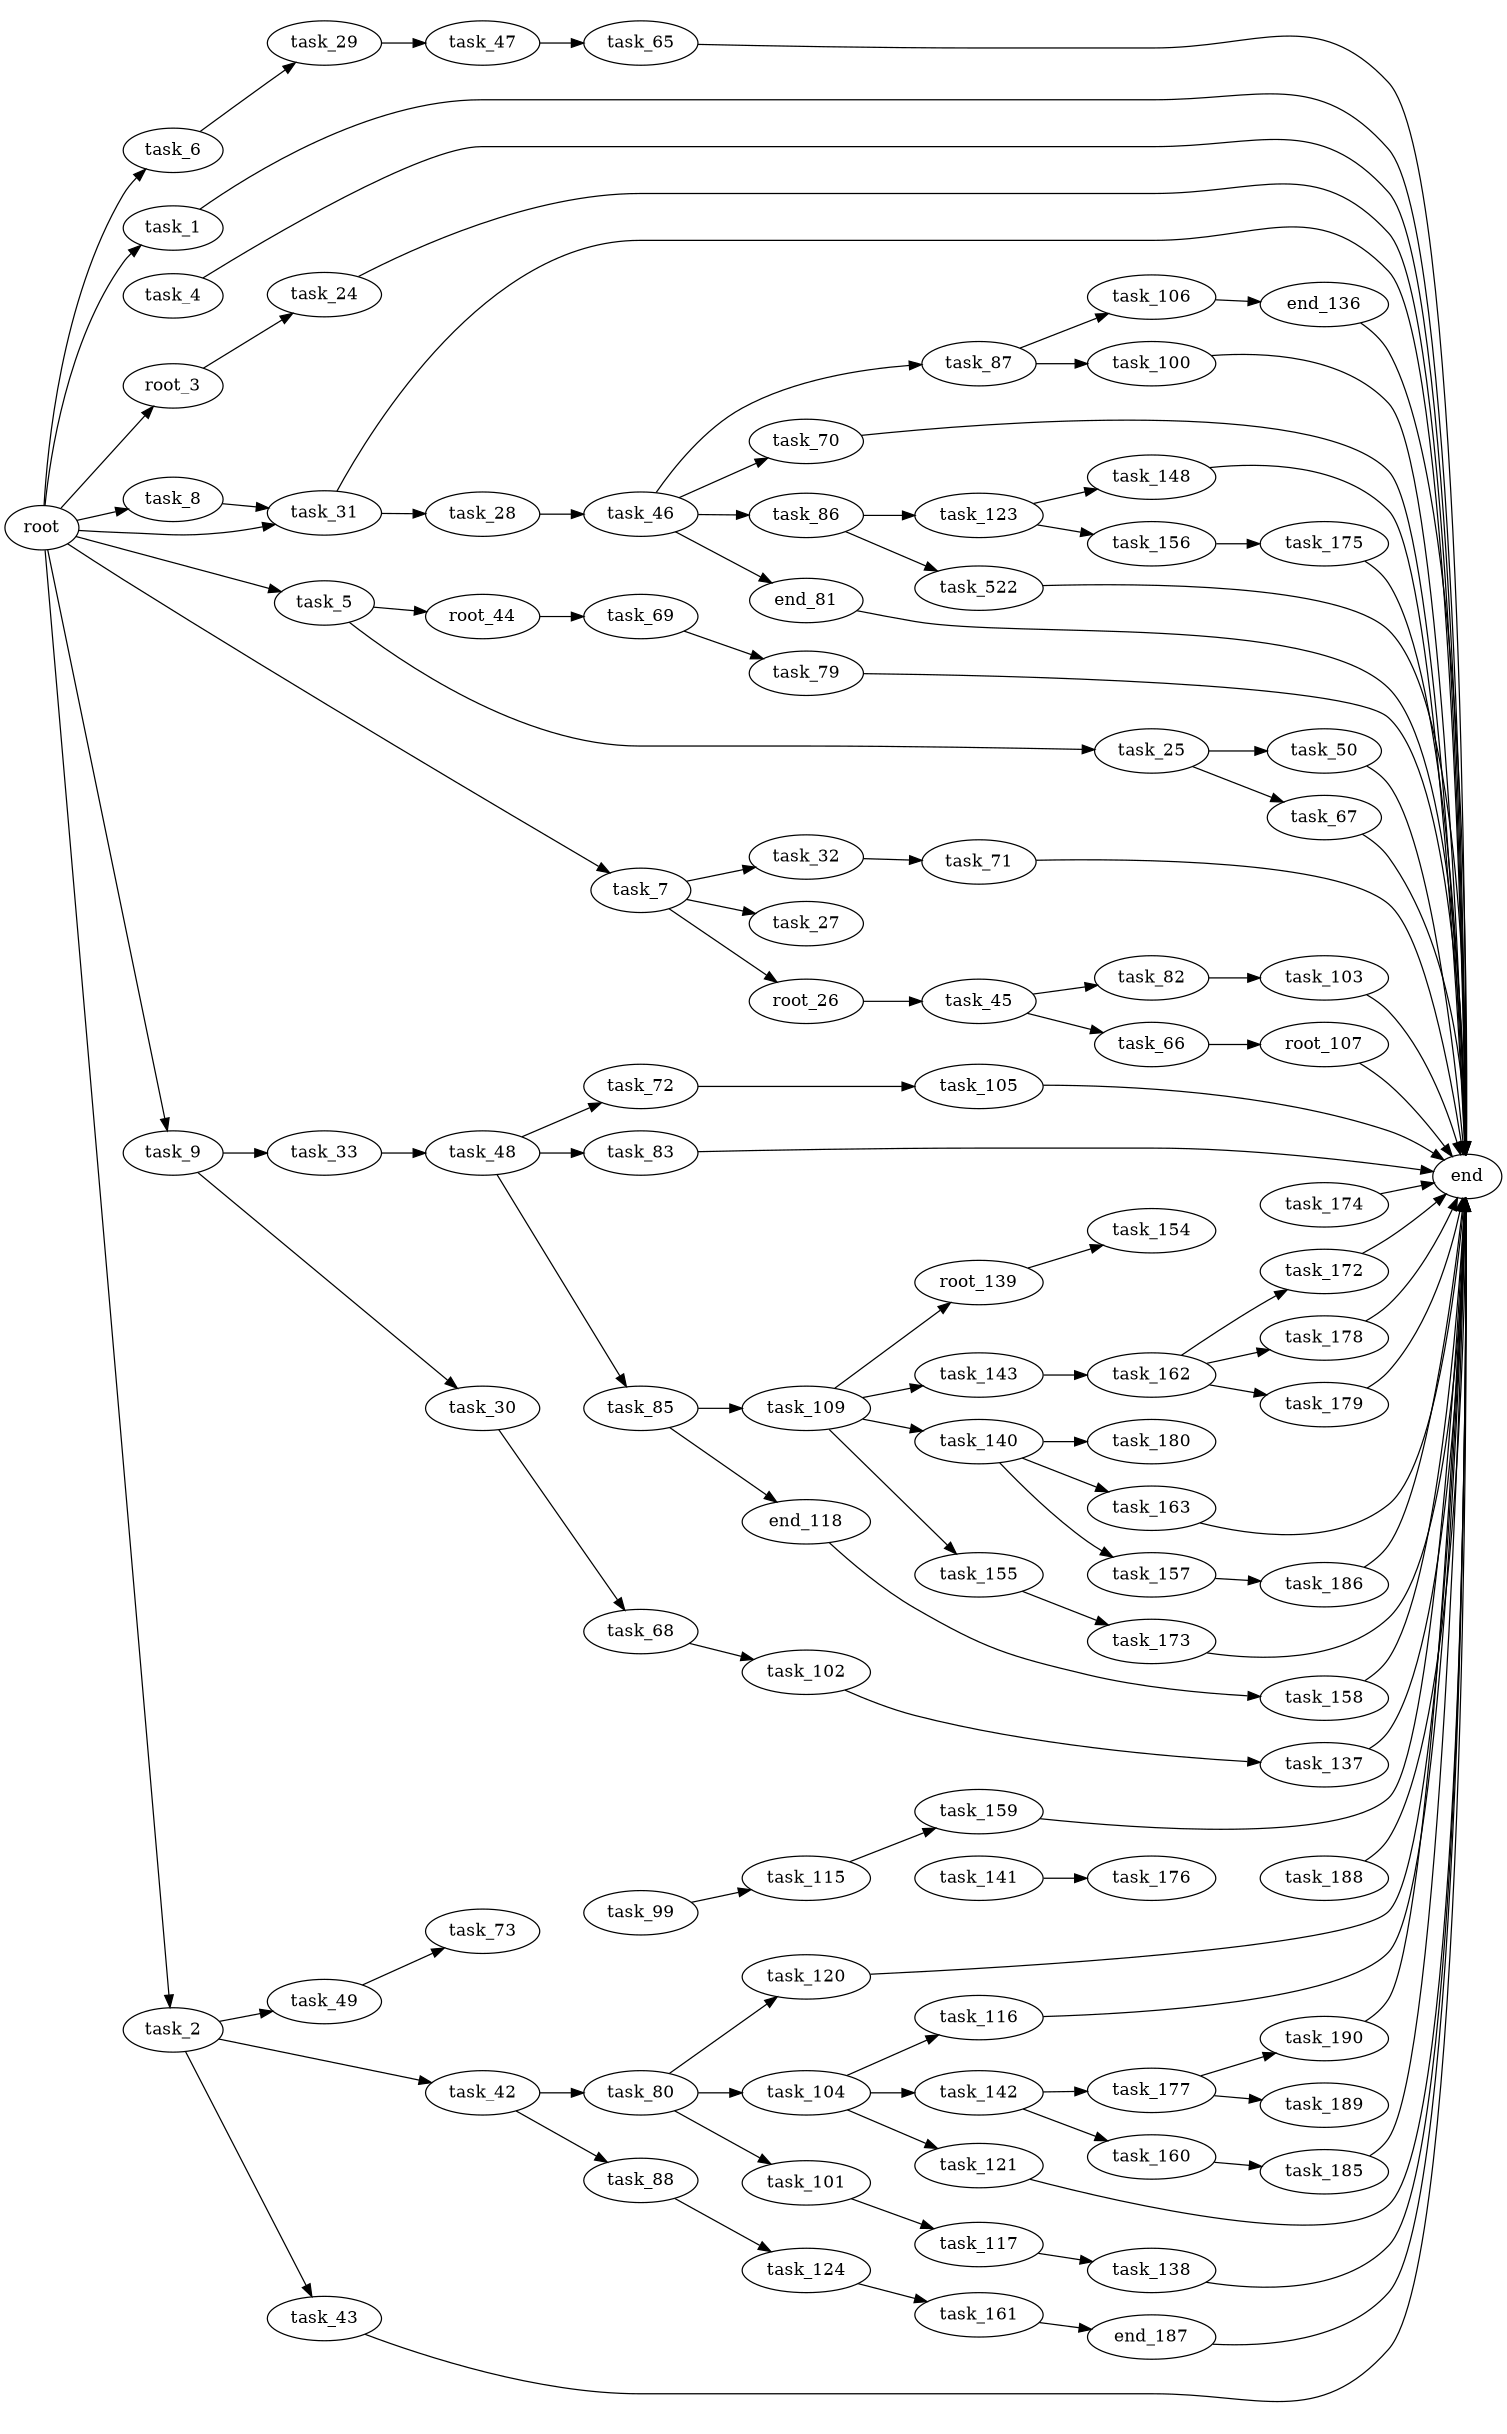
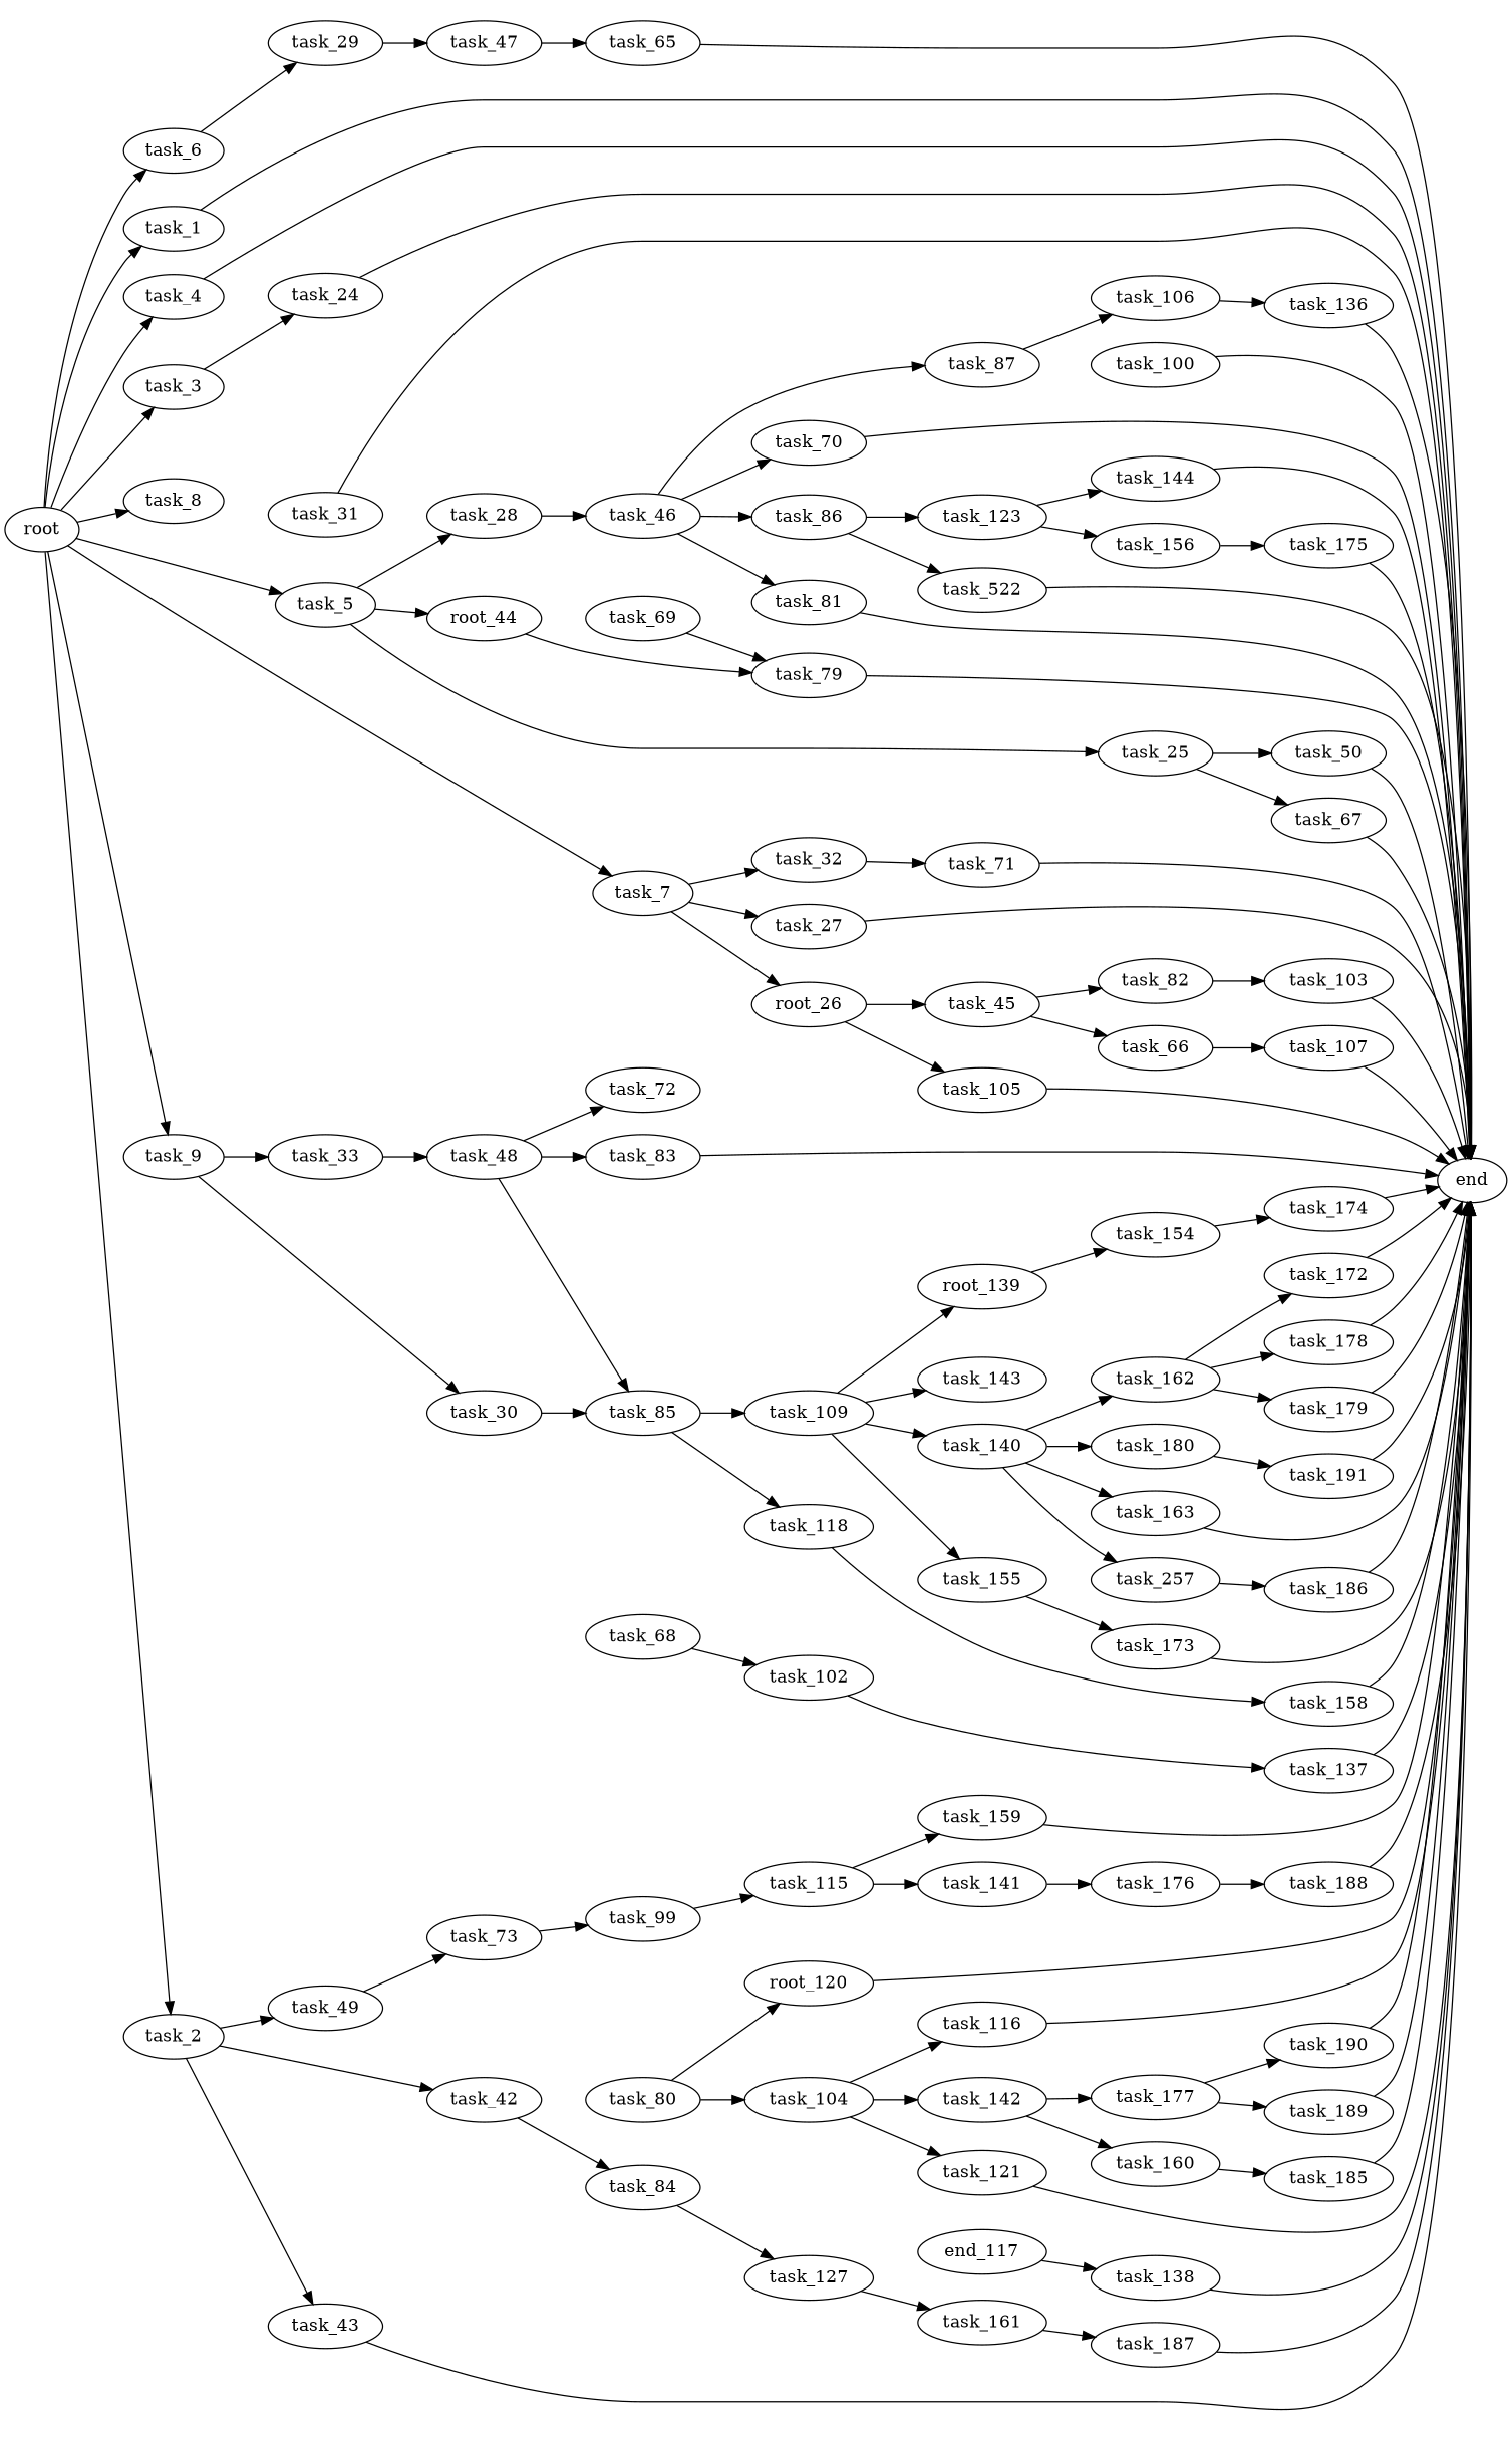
  digraph {
    rankdir=LR
    task_6
    task_29
    task_47
    task_154
    task_174
    end
    task_115
    task_159
    task_141
    task_176
-   task_136 [label=end_136]
+   task_136
    task_45
    task_66
    task_82
-   task_107 [label=root_107]
+   task_107
    task_103
-   task_187 [label=end_187]
+   task_187
    task_123
-   task_144 [label=task_148]
+   task_144
    task_156
    task_175
    task_80
-   task_101
-   task_120
+   task_120 [label=root_120]
    task_104
-   task_117
+   task_117 [label=end_117]
    task_116
    task_142
    task_121
    n30 [label=root_44]
    task_69
    task_79
    task_1
    task_68
    task_102
    task_137
    n37 [label=task_109]
    task_155
    task_143
    n40 [label=root_139]
    task_140
    task_173
    task_162
    task_180
    task_163
-   task_157
+   task_157 [label=task_257]
    task_190
    task_65
    task_83
    task_72
    task_105
    root
    task_4
-   task_3 [label=root_3]
+   task_3
    task_8
    task_5
    task_7
    task_9
    task_2
    task_24
    task_31
    task_25
    task_28
    task_27
    task_32
    n66 [label=root_26]
    task_33
    task_30
    task_49
    task_42
    task_43
    task_178
    task_188
    task_179
    task_86
    n76 [label=task_522]
    task_189
-   task_84 [label=task_88]
-   task_124
+   task_84
+   task_124 [label=task_127]
    task_161
    task_138
    task_177
    task_50
    task_67
    task_46
    task_73
    task_99
    task_71
    task_172
    task_100
    task_186
-   task_81 [label=end_81]
+   task_81
    task_87
    task_70
    task_160
    task_185
    task_48
-   task_118 [label=end_118]
+   task_191
+   task_118
    task_158
    task_85
    task_106
    task_6 -> task_29
    task_29 -> task_47
    task_47 -> task_65
+   task_154 -> task_174
    task_174 -> end
    task_115 -> task_159
+   task_115 -> task_141
    task_159 -> end
    task_141 -> task_176
+   task_176 -> task_188
    task_136 -> end
    task_45 -> task_66
    task_45 -> task_82
    task_66 -> task_107
    task_82 -> task_103
    task_107 -> end
    task_103 -> end
    task_187 -> end
    task_123 -> task_144
    task_123 -> task_156
    task_144 -> end
    task_156 -> task_175
    task_175 -> end
-   task_80 -> task_101
    task_80 -> task_120
    task_80 -> task_104
-   task_101 -> task_117
    task_120 -> end
    task_104 -> task_116
    task_104 -> task_142
    task_104 -> task_121
    task_117 -> task_138
    task_116 -> end
    task_142 -> task_177
    task_142 -> task_160
    task_121 -> end
-   n30 -> task_69
+   n30 -> task_79
    task_69 -> task_79
    task_79 -> end
    task_1 -> end
    task_68 -> task_102
    task_102 -> task_137
    task_137 -> end
    n37 -> task_155
    n37 -> task_143
    n37 -> n40
    n37 -> task_140
    task_155 -> task_173
-   task_143 -> task_162
+   task_140 -> task_162
    n40 -> task_154
    task_140 -> task_180
    task_140 -> task_163
    task_140 -> task_157
    task_173 -> end
    task_162 -> task_178
    task_162 -> task_179
    task_162 -> task_172
+   task_180 -> task_191
    task_163 -> end
    task_157 -> task_186
    task_190 -> end
    task_65 -> end
    task_83 -> end
-   task_72 -> task_105
+   n66 -> task_105
    task_105 -> end
    root -> task_6
    root -> task_1
-   root -> task_31
+   root -> task_4
    root -> task_3
    root -> task_8
    root -> task_5
    root -> task_7
    root -> task_9
    root -> task_2
    task_4 -> end
    task_3 -> task_24
-   task_8 -> task_31
    task_5 -> n30
    task_5 -> task_25
-   task_31 -> task_28
+   task_5 -> task_28
    task_7 -> task_27
    task_7 -> task_32
    task_7 -> n66
    task_9 -> task_33
    task_9 -> task_30
    task_2 -> task_49
    task_2 -> task_42
    task_2 -> task_43
    task_24 -> end
    task_31 -> end
    task_25 -> task_50
    task_25 -> task_67
    task_28 -> task_46
+   task_27 -> end
    task_32 -> task_71
    n66 -> task_45
    task_33 -> task_48
-   task_30 -> task_68
+   task_30 -> task_85
    task_49 -> task_73
-   task_42 -> task_80
    task_42 -> task_84
    task_43 -> end
    task_178 -> end
    task_188 -> end
    task_179 -> end
    task_86 -> task_123
    task_86 -> n76
    n76 -> end
+   task_189 -> end
    task_84 -> task_124
    task_124 -> task_161
    task_161 -> task_187
    task_138 -> end
    task_177 -> task_190
    task_177 -> task_189
    task_50 -> end
    task_67 -> end
    task_46 -> task_86
    task_46 -> task_81
    task_46 -> task_87
    task_46 -> task_70
+   task_73 -> task_99
    task_99 -> task_115
    task_71 -> end
    task_172 -> end
    task_100 -> end
    task_186 -> end
    task_81 -> end
-   task_87 -> task_100
    task_87 -> task_106
    task_70 -> end
    task_160 -> task_185
    task_185 -> end
    task_48 -> task_83
    task_48 -> task_72
    task_48 -> task_85
+   task_191 -> end
    task_118 -> task_158
    task_158 -> end
    task_85 -> n37
    task_85 -> task_118
    task_106 -> task_136
  }
